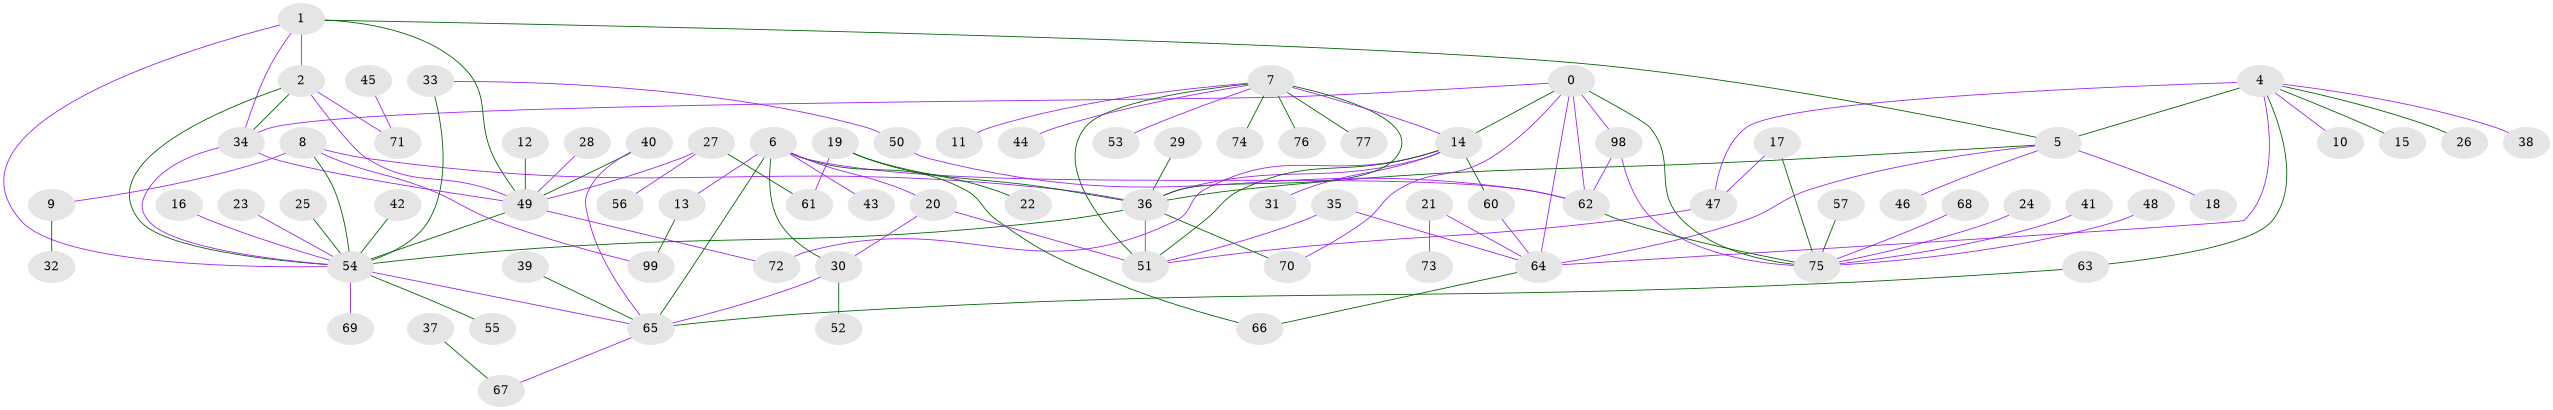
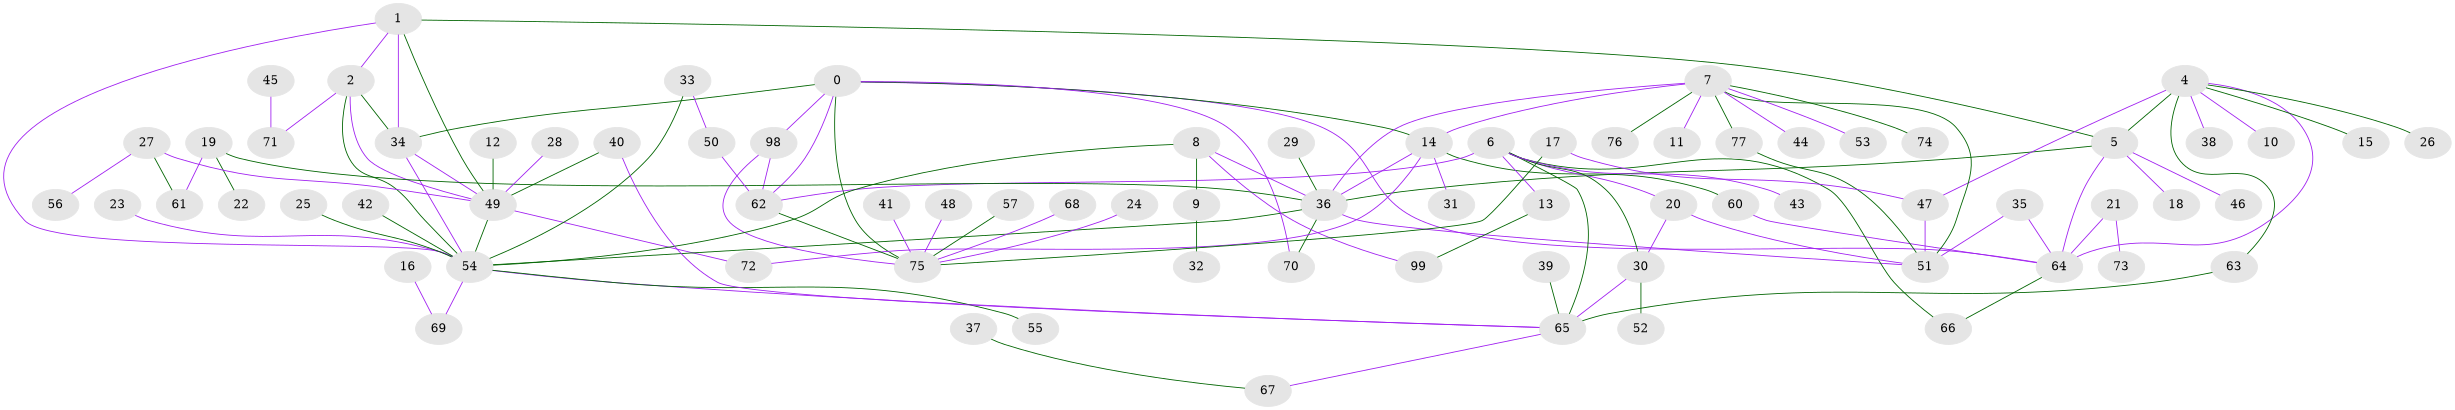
  graph {
    node [color=gray90 style=filled]
    edge [color=purple weight=1.0]
    1
    2
    5
    34
    49
    54
    71
    64
    18
    36
    46
    72
    65
    55
    69
    n16 [label=0]
    14
    n18 [label=98]
    62
    70
    75
    51
    31
    60
    66
    4
    10
    15
    26
    38
    47
    63
    6
    13
    20
    30
    43
    n38 [label=99]
    52
    67
    7
    11
    44
    53
    74
    76
    77
    8
    9
    32
    12
    16
    17
    19
    22
    61
    21
    73
    23
    24
    25
    27
    56
    29
    28
    33
    50
    35
    37
    39
    40
    41
    42
    45
    48
    57
    68
    1 -- 2
    1 -- 5 [color=darkgreen]
    1 -- 34
    1 -- 49 [color=darkgreen]
    1 -- 54
    2 -- 34 [color=darkgreen]
    2 -- 49
    2 -- 54 [color=darkgreen]
    2 -- 71
    5 -- 64 [weight=2.0]
    5 -- 18
    5 -- 36 [color=darkgreen]
    5 -- 46
    34 -- 49
    34 -- 54
    49 -- 54 [color=darkgreen]
    49 -- 72
    54 -- 65
    54 -- 55 [color=darkgreen]
    54 -- 69
    64 -- 66 [color=darkgreen]
    36 -- 54 [color=darkgreen]
    36 -- 70 [color=darkgreen]
    36 -- 51
    65 -- 67
-   n16 -- 34
+   n16 -- 34 [color=darkgreen]
    n16 -- 64
    n16 -- 14 [color=darkgreen]
    n16 -- n18 [weight=2.0]
    n16 -- 62 [weight=2.0]
    n16 -- 70
    n16 -- 75 [color=darkgreen weight=2.0]
    14 -- 36
    14 -- 72
-   14 -- 51 [color=darkgreen]
+   77 -- 51 [color=darkgreen]
    14 -- 31
    14 -- 60 [color=darkgreen]
    n18 -- 62
    n18 -- 75
    62 -- 75 [color=darkgreen]
    60 -- 64
    4 -- 5 [color=darkgreen weight=4.0]
    4 -- 64 [weight=2.0]
    4 -- 10
    4 -- 15 [color=darkgreen]
    4 -- 26 [color=darkgreen]
    4 -- 38
    4 -- 47
    4 -- 63 [color=darkgreen]
    47 -- 51
    63 -- 65 [color=darkgreen]
    6 -- 65 [color=darkgreen weight=2.0]
    6 -- 62
    6 -- 66 [color=darkgreen]
    6 -- 13
    6 -- 20 [weight=2.0]
    6 -- 30 [color=darkgreen weight=2.0]
    6 -- 43
    13 -- n38 [color=darkgreen]
    20 -- 51
    20 -- 30
    30 -- 65
    30 -- 52 [color=darkgreen]
-   7 -- 36 [color=darkgreen weight=2.0]
+   7 -- 36 [weight=2.0]
    7 -- 14 [weight=2.0]
    7 -- 51 [color=darkgreen weight=2.0]
    7 -- 11
    7 -- 44
    7 -- 53
    7 -- 74 [color=darkgreen]
    7 -- 76 [color=darkgreen]
    7 -- 77 [color=darkgreen]
    8 -- 54 [color=darkgreen]
    8 -- 36
    8 -- n38
-   8 -- 9
+   8 -- 9 [color=darkgreen]
    9 -- 32 [color=darkgreen]
    12 -- 49 [color=darkgreen]
-   16 -- 54
+   16 -- 69
    17 -- 75 [color=darkgreen]
    17 -- 47
    19 -- 36 [color=darkgreen]
    19 -- 22 [color=darkgreen]
    19 -- 61
    21 -- 64
    21 -- 73
    23 -- 54
    24 -- 75
    25 -- 54 [color=darkgreen]
    27 -- 49
    27 -- 61 [color=darkgreen]
    27 -- 56
    29 -- 36 [color=darkgreen]
    28 -- 49
    33 -- 54 [color=darkgreen]
    33 -- 50
    50 -- 62
    35 -- 64
    35 -- 51
    37 -- 67 [color=darkgreen]
    39 -- 65 [color=darkgreen]
    40 -- 49 [color=darkgreen]
    40 -- 65
    41 -- 75
    42 -- 54 [color=darkgreen]
    45 -- 71
    48 -- 75
    57 -- 75 [color=darkgreen]
    68 -- 75
  }
